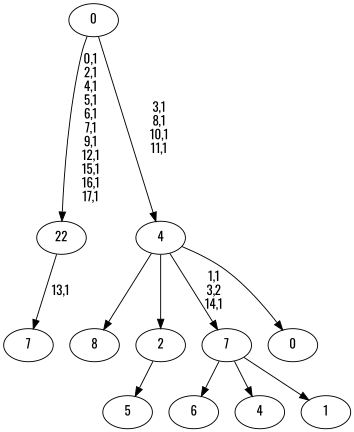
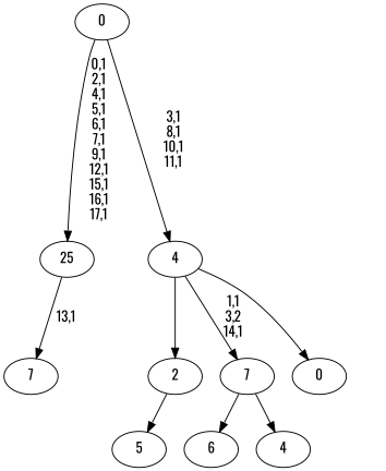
  digraph {
    fontname=Oswald
    node [fontname=Oswald]
    edge [fontname=Oswald]
-   n1 [label=8]
    n2 [label=7]
    n3 [label=6]
    n4 [label=5]
-   22
+   22 [label=25]
    n6 [label=4]
    n7 [label=2]
-   n8 [label=1]
    7
    n10 [label=0]
    4
    0
    22 -> n2 [label="13,1"]
    n7 -> n4
    7 -> n3
    7 -> n6
-   7 -> n8
-   4 -> n1
    4 -> n7
    4 -> 7 [label="1,1\n3,2\n14,1"]
    4 -> n10
    0 -> 22 [label="0,1\n2,1\n4,1\n5,1\n6,1\n7,1\n9,1\n12,1\n15,1\n16,1\n17,1"]
    0 -> 4 [label="3,1\n8,1\n10,1\n11,1"]
  }
